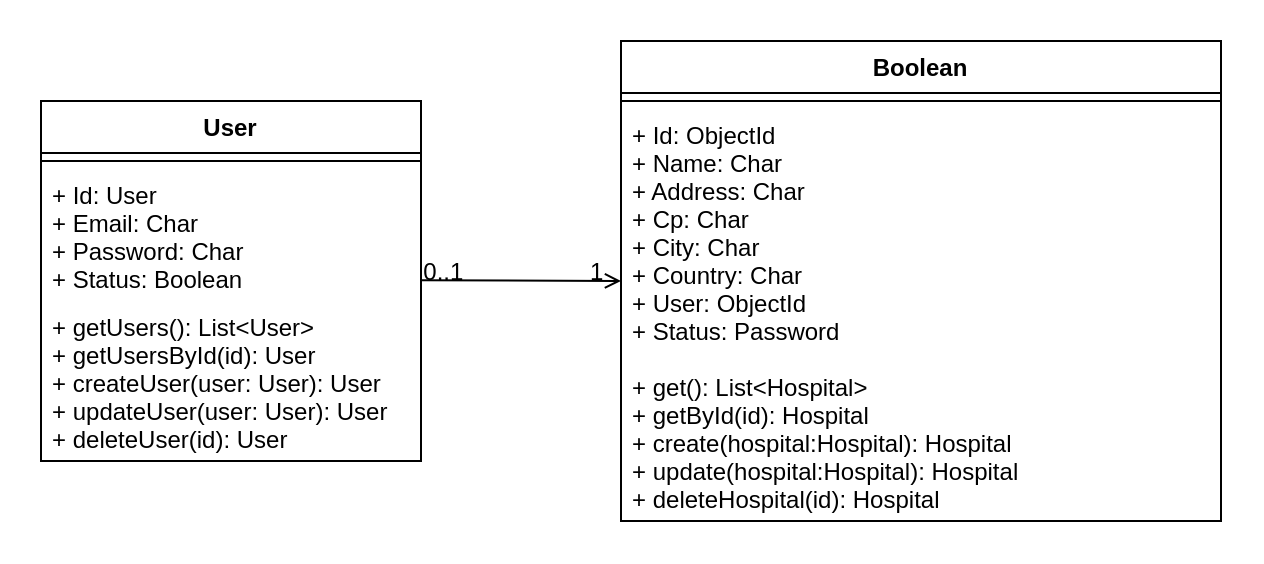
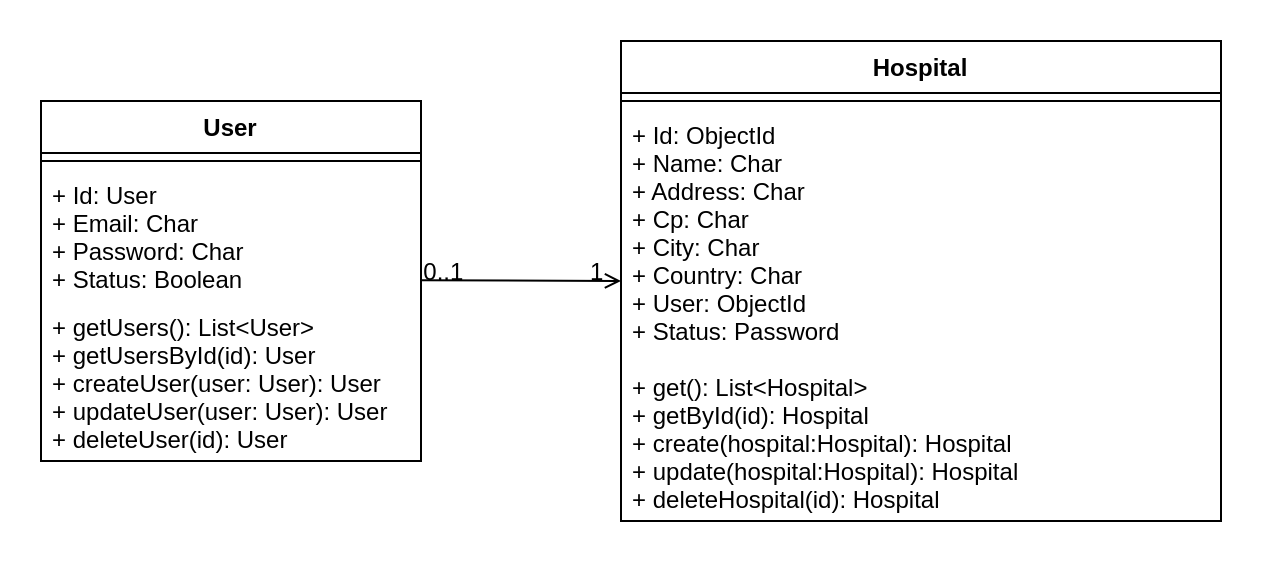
  <mxCell id="0" />
  <mxCell id="1" parent="0" />
  <mxCell id="2" value="User" style="swimlane;fontStyle=1;align=center;verticalAlign=top;childLayout=stackLayout;horizontal=1;startSize=26;horizontalStack=0;resizeParent=1;resizeParentMax=0;resizeLast=0;collapsible=1;marginBottom=0;" parent="1" vertex="1"><mxGeometry x="20" y="50" width="190" height="180" as="geometry" /></mxCell>
  <mxCell id="3" value="" style="line;strokeWidth=1;fillColor=none;align=left;verticalAlign=middle;spacingTop=-1;spacingLeft=3;spacingRight=3;rotatable=0;labelPosition=right;points=[];portConstraint=eastwest;" parent="2" vertex="1"><mxGeometry y="26" width="190" height="8" as="geometry" /></mxCell>
  <mxCell id="4" value="+ Id: User&#10;+ Email: Char&#10;+ Password: Char&#10;+ Status: Boolean" style="text;strokeColor=none;fillColor=none;align=left;verticalAlign=top;spacingLeft=4;spacingRight=4;overflow=hidden;rotatable=0;points=[[0,0.5],[1,0.5]];portConstraint=eastwest;" parent="2" vertex="1"><mxGeometry y="34" width="190" height="66" as="geometry" /></mxCell>
  <mxCell id="5" value="+ getUsers(): List&lt;User&gt;&#10;+ getUsersById(id): User&#10;+ createUser(user: User): User&#10;+ updateUser(user: User): User&#10;+ deleteUser(id): User" style="text;strokeColor=none;fillColor=none;align=left;verticalAlign=top;spacingLeft=4;spacingRight=4;overflow=hidden;rotatable=0;points=[[0,0.5],[1,0.5]];portConstraint=eastwest;" parent="2" vertex="1"><mxGeometry y="100" width="190" height="80" as="geometry" /></mxCell>
- <mxCell id="6" value="Boolean" style="swimlane;fontStyle=1;align=center;verticalAlign=top;childLayout=stackLayout;horizontal=1;startSize=26;horizontalStack=0;resizeParent=1;resizeParentMax=0;resizeLast=0;collapsible=1;marginBottom=0;" vertex="1" parent="1"><mxGeometry x="310" y="20" width="300" height="240" as="geometry" /></mxCell>
+ <mxCell id="6" value="Hospital" style="swimlane;fontStyle=1;align=center;verticalAlign=top;childLayout=stackLayout;horizontal=1;startSize=26;horizontalStack=0;resizeParent=1;resizeParentMax=0;resizeLast=0;collapsible=1;marginBottom=0;" vertex="1" parent="1"><mxGeometry x="310" y="20" width="300" height="240" as="geometry" /></mxCell>
  <mxCell id="7" value="" style="line;strokeWidth=1;fillColor=none;align=left;verticalAlign=middle;spacingTop=-1;spacingLeft=3;spacingRight=3;rotatable=0;labelPosition=right;points=[];portConstraint=eastwest;" vertex="1" parent="6"><mxGeometry y="26" width="300" height="8" as="geometry" /></mxCell>
  <mxCell id="8" value="+ Id: ObjectId&#10;+ Name: Char&#10;+ Address: Char&#10;+ Cp: Char&#10;+ City: Char&#10;+ Country: Char&#10;+ User: ObjectId&#10;+ Status: Password" style="text;strokeColor=none;fillColor=none;align=left;verticalAlign=top;spacingLeft=4;spacingRight=4;overflow=hidden;rotatable=0;points=[[0,0.5],[1,0.5]];portConstraint=eastwest;" vertex="1" parent="6"><mxGeometry y="34" width="300" height="126" as="geometry" /></mxCell>
  <mxCell id="9" value="+ get(): List&lt;Hospital&gt;&#10;+ getById(id): Hospital&#10;+ create(hospital:Hospital): Hospital&#10;+ update(hospital:Hospital): Hospital&#10;+ deleteHospital(id): Hospital" style="text;strokeColor=none;fillColor=none;align=left;verticalAlign=top;spacingLeft=4;spacingRight=4;overflow=hidden;rotatable=0;points=[[0,0.5],[1,0.5]];portConstraint=eastwest;" vertex="1" parent="6"><mxGeometry y="160" width="300" height="80" as="geometry" /></mxCell>
  <mxCell id="10" value="" style="endArrow=open;shadow=0;strokeWidth=1;rounded=0;endFill=1;edgeStyle=elbowEdgeStyle;elbow=vertical;" edge="1" parent="1"><mxGeometry x="0.5" y="41" relative="1" as="geometry"><mxPoint x="210" y="139.654" as="sourcePoint" /><mxPoint x="310" y="140" as="targetPoint" /><mxPoint x="-40" y="32" as="offset" /></mxGeometry></mxCell>
  <mxCell id="11" value="0..1" style="resizable=0;align=left;verticalAlign=bottom;labelBackgroundColor=none;fontSize=12;" connectable="0" vertex="1" parent="10"><mxGeometry x="-1" relative="1" as="geometry"><mxPoint y="4" as="offset" /></mxGeometry></mxCell>
  <mxCell id="12" value="1" style="resizable=0;align=right;verticalAlign=bottom;labelBackgroundColor=none;fontSize=12;" connectable="0" vertex="1" parent="10"><mxGeometry x="1" relative="1" as="geometry"><mxPoint x="-7" y="4" as="offset" /></mxGeometry></mxCell>
